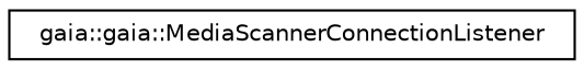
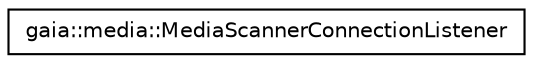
  digraph {
    rankdir=LR
-   n1 [color=black fillcolor=white fontname=Helvetica fontsize=10 height=0.2 label="gaia::gaia::MediaScannerConnectionListener" shape=record style=filled width=0.4]
+   n1 [color=black fillcolor=white fontname=Helvetica fontsize=10 height=0.2 label="gaia::media::MediaScannerConnectionListener" shape=record style=filled width=0.4]
  }
